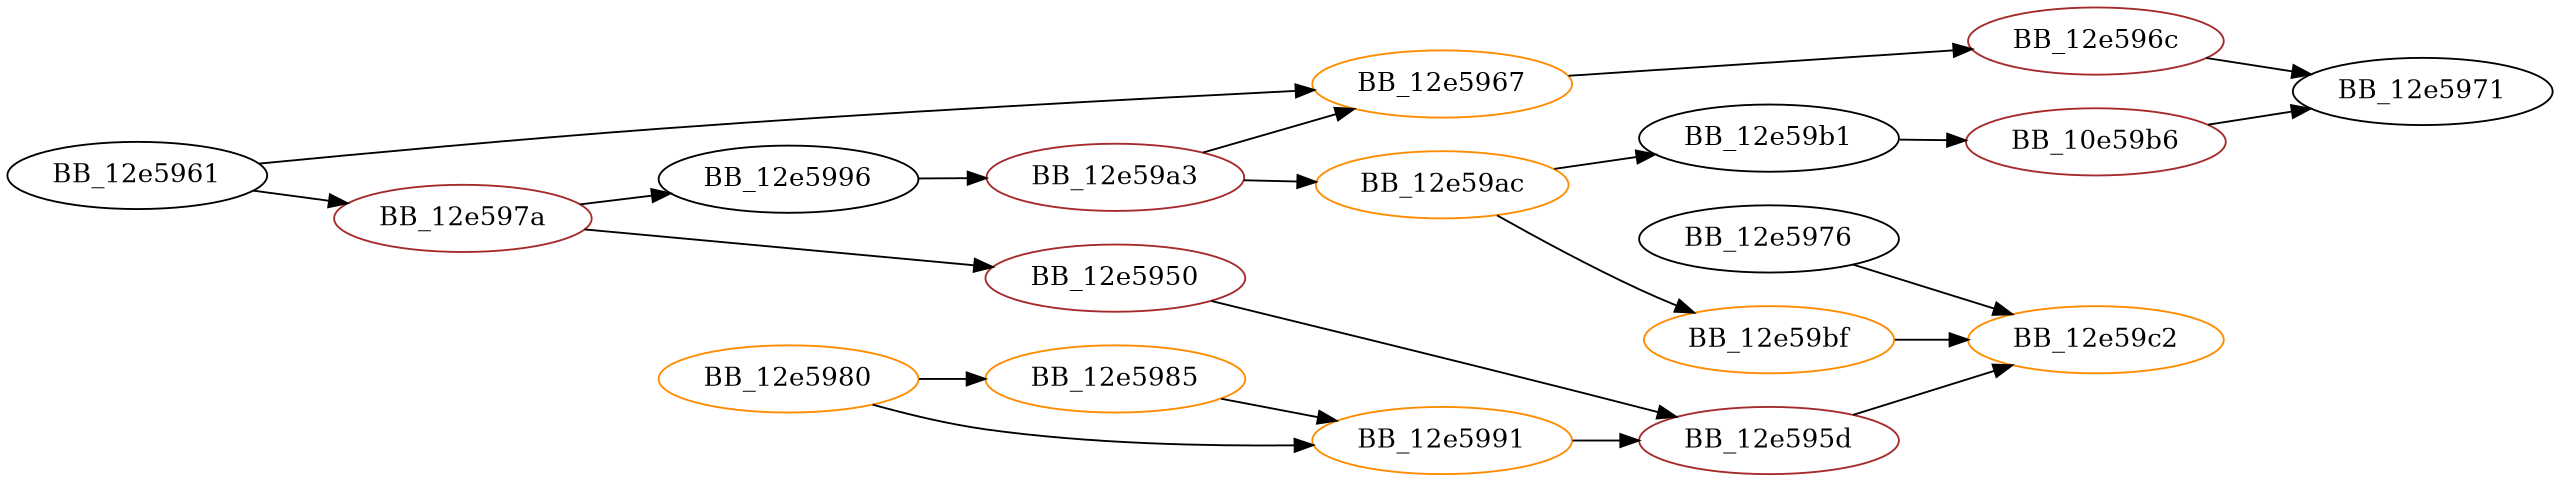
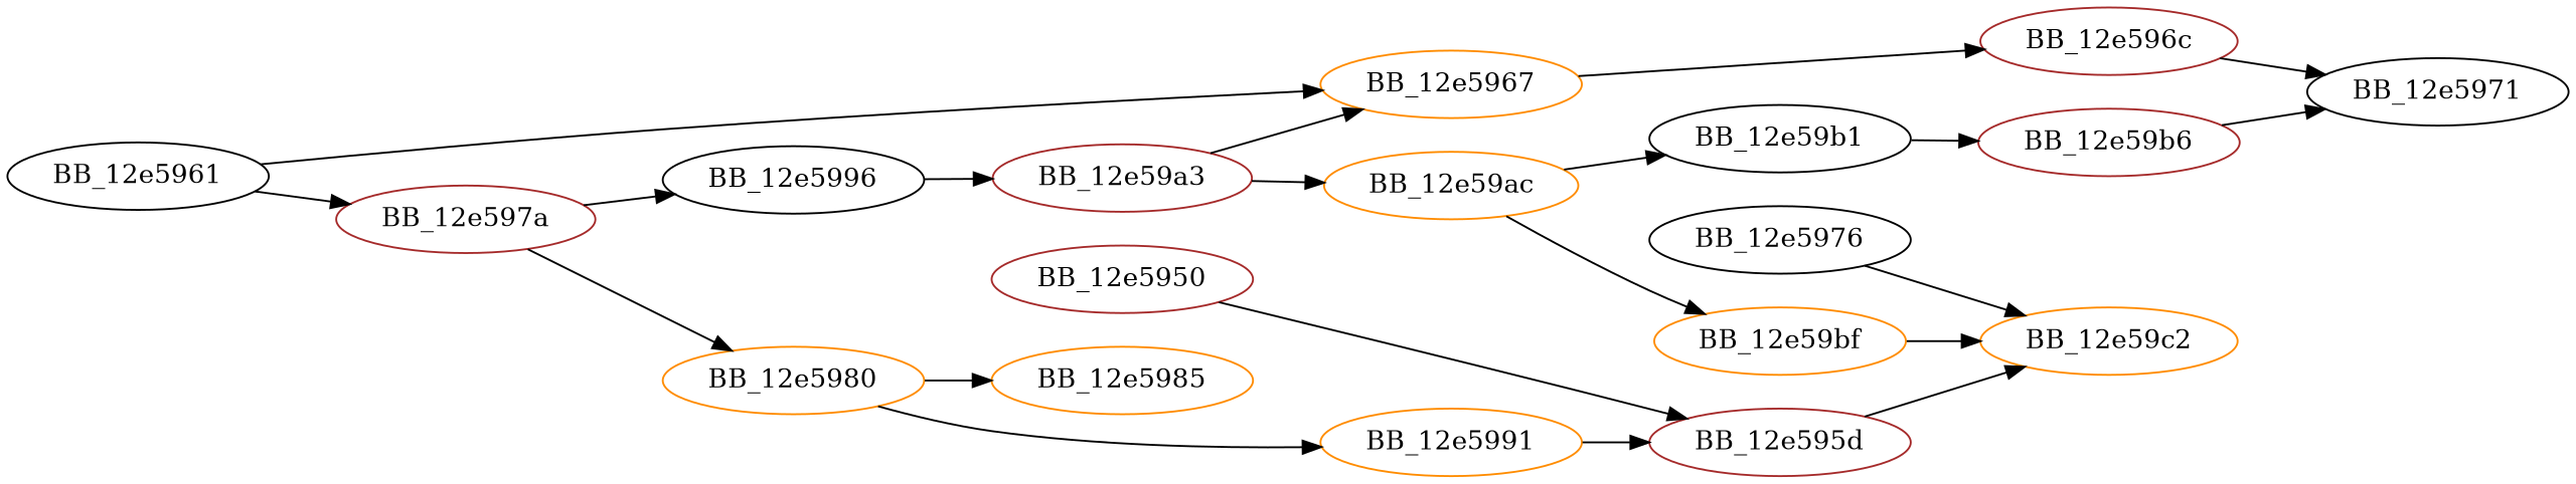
  digraph {
    rankdir=LR
    node [color=darkorange]
    BB_12e5950 [color=brown]
    BB_12e595d [color=brown]
    BB_12e59c2
    BB_12e5961 [color=black]
    BB_12e5967
    BB_12e597a [color=brown]
    BB_12e596c [color=brown]
    BB_12e5980
    BB_12e5996 [color=black]
    BB_12e5971 [color=black]
    BB_12e5985
    BB_12e5991
    BB_12e59a3 [color=brown]
    BB_12e5976 [color=black]
    BB_12e59ac
    BB_12e59b1 [color=black]
    BB_12e59bf
-   BB_12e59b6 [color=brown label=BB_10e59b6]
+   BB_12e59b6 [color=brown]
    BB_12e5950 -> BB_12e595d
    BB_12e595d -> BB_12e59c2
    BB_12e5961 -> BB_12e5967
    BB_12e5961 -> BB_12e597a
    BB_12e5967 -> BB_12e596c
-   BB_12e597a -> BB_12e5950
+   BB_12e597a -> BB_12e5980
    BB_12e597a -> BB_12e5996
    BB_12e596c -> BB_12e5971
    BB_12e5980 -> BB_12e5985
    BB_12e5980 -> BB_12e5991
    BB_12e5996 -> BB_12e59a3
-   BB_12e5985 -> BB_12e5991
    BB_12e5991 -> BB_12e595d
    BB_12e59a3 -> BB_12e5967
    BB_12e59a3 -> BB_12e59ac
    BB_12e5976 -> BB_12e59c2
    BB_12e59ac -> BB_12e59b1
    BB_12e59ac -> BB_12e59bf
    BB_12e59b1 -> BB_12e59b6
    BB_12e59bf -> BB_12e59c2
    BB_12e59b6 -> BB_12e5971
  }
